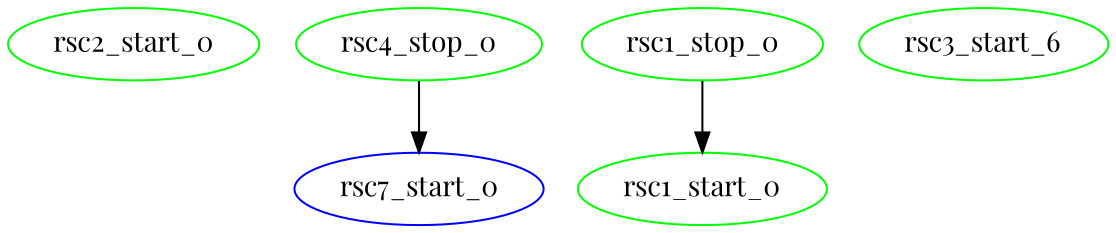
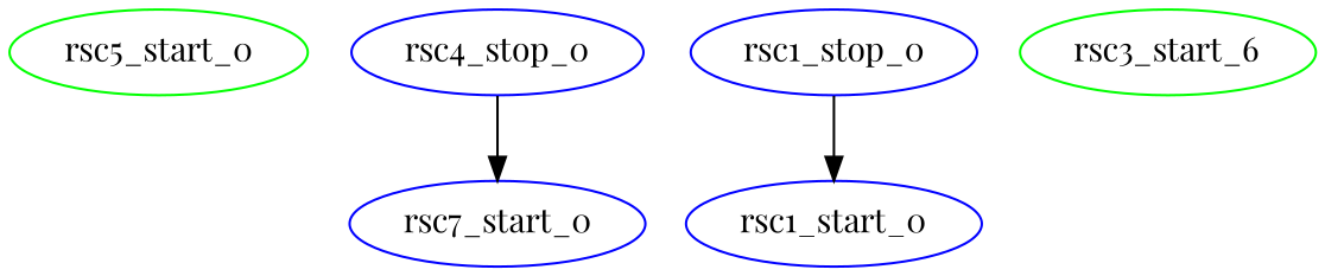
  digraph {
    fontname="Playfair Display"
    node [color=blue fontname="Playfair Display"]
    edge [fontname="Playfair Display"]
-   rsc2_start_0 [color=green]
+   rsc2_start_0 [color=green label=rsc5_start_0]
    n2 [label=rsc7_start_0]
-   rsc4_stop_0 [color=green]
-   rsc1_stop_0 [color=green]
-   rsc1_start_0 [color=green]
+   rsc4_stop_0
+   rsc1_stop_0
+   rsc1_start_0
    n6 [color=green label=rsc3_start_6]
    rsc4_stop_0 -> n2
    rsc1_stop_0 -> rsc1_start_0
  }
